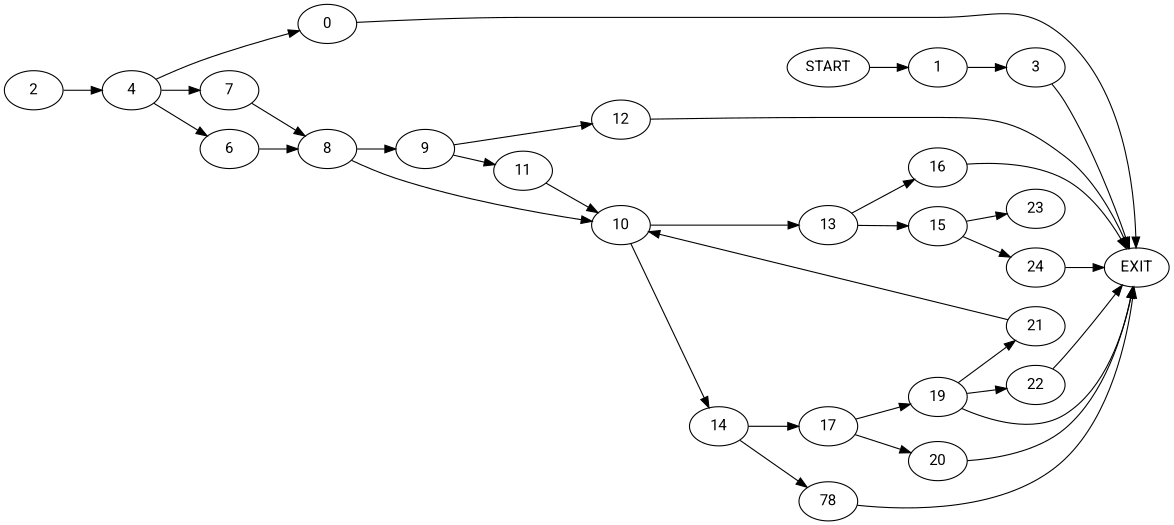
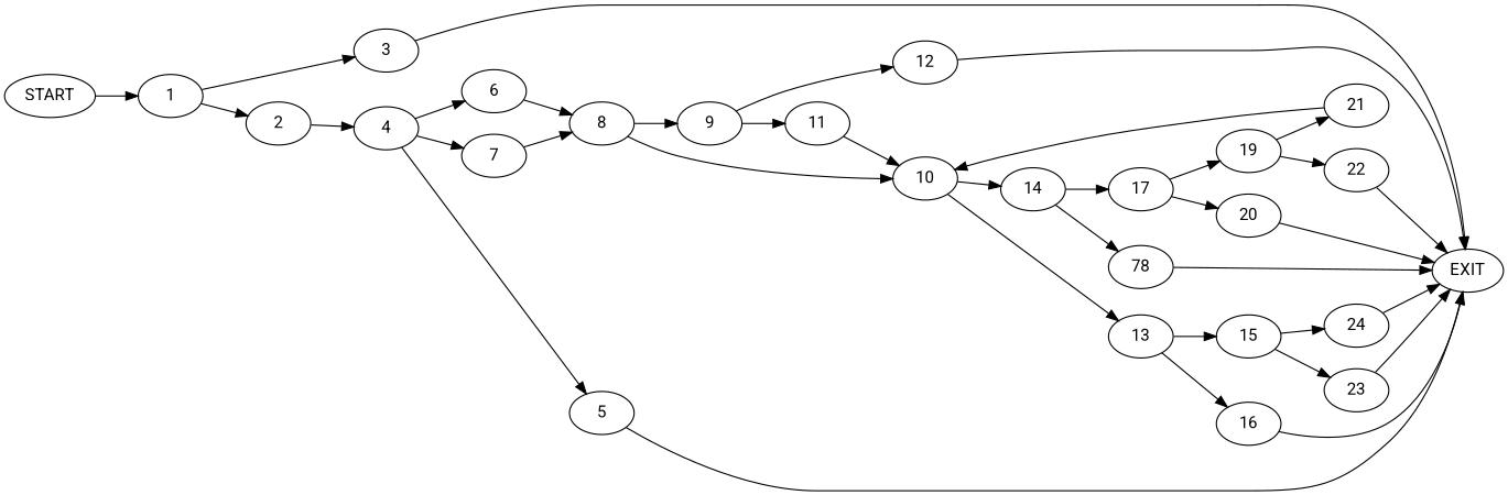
  digraph {
    fontname=Roboto
    rankdir=LR
    node [fontname=Roboto]
    edge [fontname=Roboto]
    n1 [label=START]
    1
    2
    3
    n5 [label=EXIT]
    4
-   5 [label=0]
+   5
    6
    7
    8
    9
    10
    11
    12
    13
    14
    15
    16
    17
    n20 [label=78]
    23
    24
    19
    20
    21
    22
    n1 -> 1
+   1 -> 2
    1 -> 3
    2 -> 4
    3 -> n5
    4 -> 5
    4 -> 6
    4 -> 7
    5 -> n5
    6 -> 8
    7 -> 8
    8 -> 9
    8 -> 10
    9 -> 11
    9 -> 12
    10 -> 13
    10 -> 14
    11 -> 10
    12 -> n5
    13 -> 15
    13 -> 16
    14 -> 17
    14 -> n20
    15 -> 23
    15 -> 24
    16 -> n5
    17 -> 19
    17 -> 20
    n20 -> n5
-   19 -> n5
+   23 -> n5
    24 -> n5
    19 -> 21
    19 -> 22
    20 -> n5
    21 -> 10
    22 -> n5
  }
